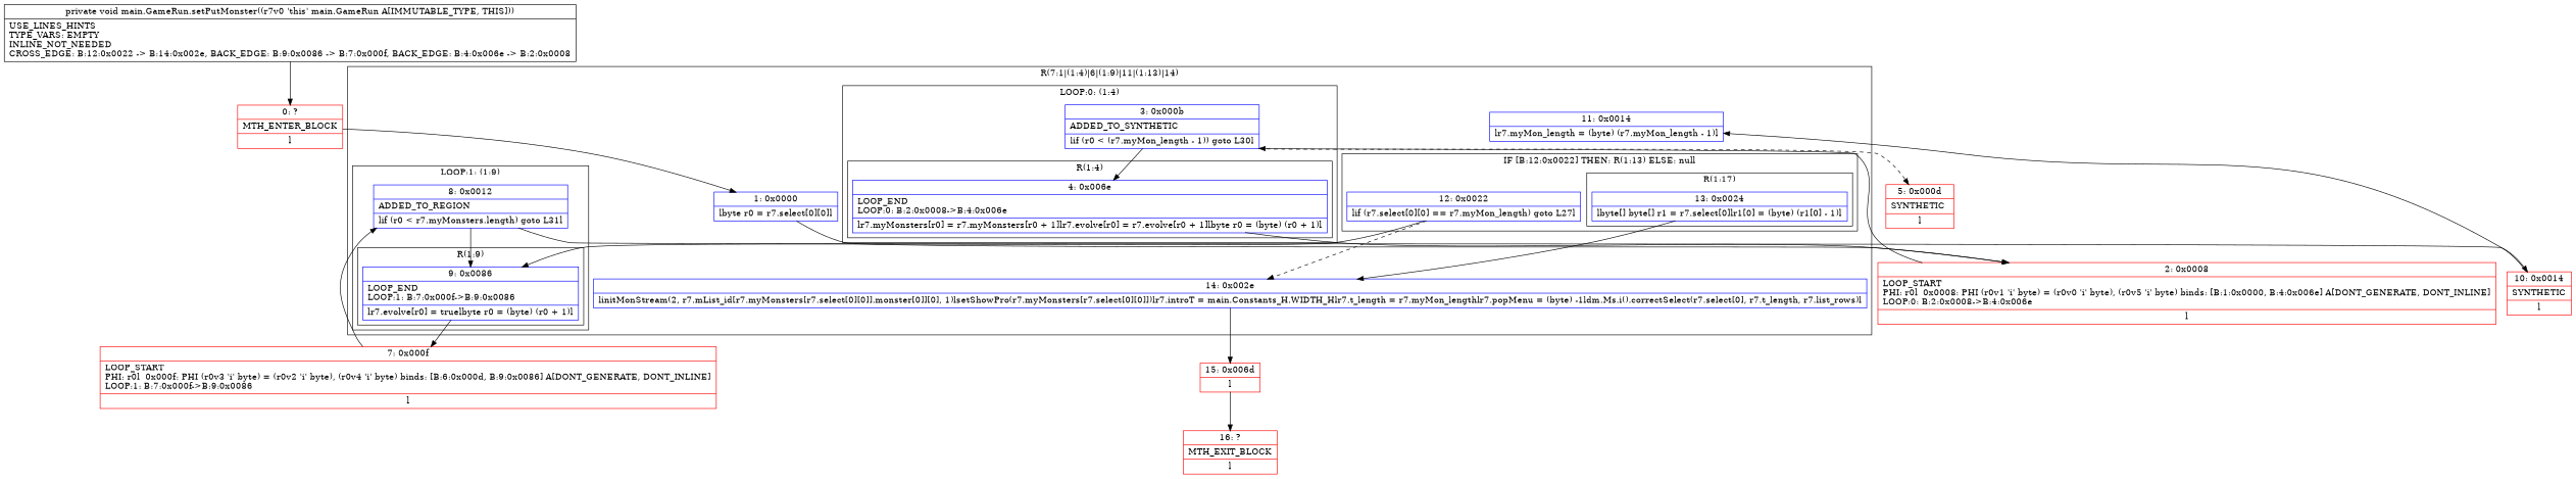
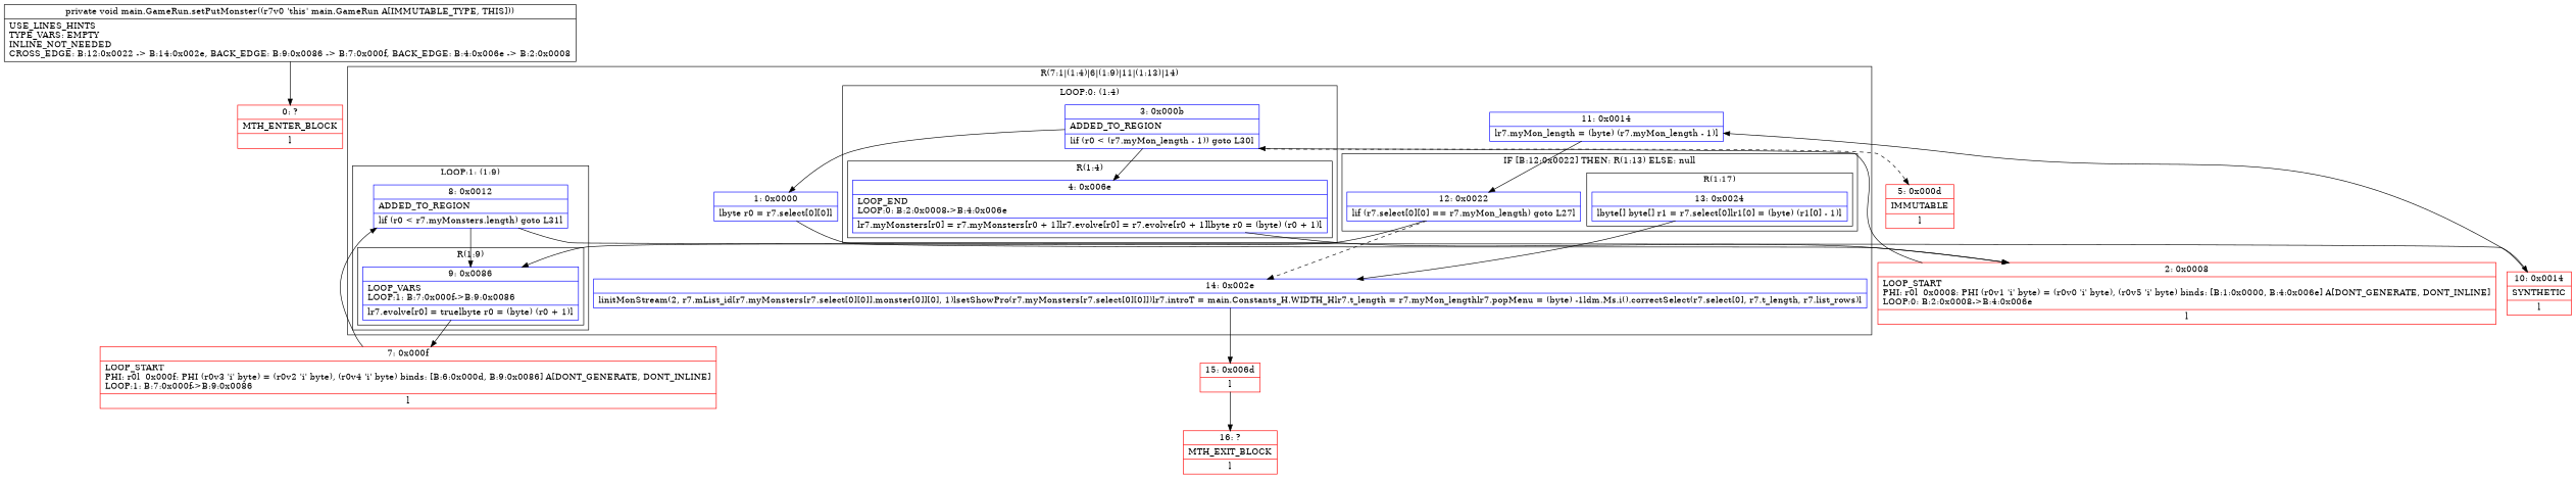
  digraph {
    node [color=blue shape=record]
    n1 [label="{4\:\ 0x006e|LOOP_END\lLOOP:0: B:2:0x0008\-\>B:4:0x006e\l|lr7.myMonsters[r0] = r7.myMonsters[r0 + 1]lr7.evolve[r0] = r7.evolve[r0 + 1]lbyte r0 = (byte) (r0 + 1)l}"]
-   n2 [label="{3\:\ 0x000b|ADDED_TO_SYNTHETIC\l|lif (r0 \< (r7.myMon_length \- 1)) goto L30l}"]
+   n2 [label="{3\:\ 0x000b|ADDED_TO_REGION\l|lif (r0 \< (r7.myMon_length \- 1)) goto L30l}"]
    n3 [label="{13\:\ 0x0024|lbyte[] byte[] r1 = r7.select[0]lr1[0] = (byte) (r1[0] \- 1)l}"]
    n4 [label="{12\:\ 0x0022|lif (r7.select[0][0] == r7.myMon_length) goto L27l}"]
-   n5 [label="{9\:\ 0x0086|LOOP_END\lLOOP:1: B:7:0x000f\-\>B:9:0x0086\l|lr7.evolve[r0] = truelbyte r0 = (byte) (r0 + 1)l}"]
+   n5 [label="{9\:\ 0x0086|LOOP_VARS\lLOOP:1: B:7:0x000f\-\>B:9:0x0086\l|lr7.evolve[r0] = truelbyte r0 = (byte) (r0 + 1)l}"]
    n6 [label="{8\:\ 0x0012|ADDED_TO_REGION\l|lif (r0 \< r7.myMonsters.length) goto L31l}"]
    n7 [label="{1\:\ 0x0000|lbyte r0 = r7.select[0][0]l}"]
    n8 [label="{11\:\ 0x0014|lr7.myMon_length = (byte) (r7.myMon_length \- 1)l}"]
    n9 [label="{14\:\ 0x002e|linitMonStream(2, r7.mList_id[r7.myMonsters[r7.select[0][0]].monster[0]][0], 1)lsetShowPro(r7.myMonsters[r7.select[0][0]])lr7.introT = main.Constants_H.WIDTH_Hlr7.t_length = r7.myMon_lengthlr7.popMenu = (byte) \-1ldm.Ms.i().correctSelect(r7.select[0], r7.t_length, r7.list_rows)l}"]
    n10 [color=red label="{2\:\ 0x0008|LOOP_START\lPHI: r0l  0x0008: PHI (r0v1 'i' byte) = (r0v0 'i' byte), (r0v5 'i' byte) binds: [B:1:0x0000, B:4:0x006e] A[DONT_GENERATE, DONT_INLINE]\lLOOP:0: B:2:0x0008\-\>B:4:0x006e\l|l}"]
-   n11 [color=red label="{5\:\ 0x000d|SYNTHETIC\l|l}"]
+   n11 [color=red label="{5\:\ 0x000d|IMMUTABLE\l|l}"]
    n12 [color=red label="{7\:\ 0x000f|LOOP_START\lPHI: r0l  0x000f: PHI (r0v3 'i' byte) = (r0v2 'i' byte), (r0v4 'i' byte) binds: [B:6:0x000d, B:9:0x0086] A[DONT_GENERATE, DONT_INLINE]\lLOOP:1: B:7:0x000f\-\>B:9:0x0086\l|l}"]
    n13 [color=red label="{10\:\ 0x0014|SYNTHETIC\l|l}"]
    n14 [color=red label="{15\:\ 0x006d|l}"]
    n15 [color=red label="{16\:\ ?|MTH_EXIT_BLOCK\l|l}"]
    n16 [color=red label="{0\:\ ?|MTH_ENTER_BLOCK\l|l}"]
    n17 [label="{private void main.GameRun.setPutMonster((r7v0 'this' main.GameRun A[IMMUTABLE_TYPE, THIS]))  | USE_LINES_HINTS\lTYPE_VARS: EMPTY\lINLINE_NOT_NEEDED\lCROSS_EDGE: B:12:0x0022 \-\> B:14:0x002e, BACK_EDGE: B:9:0x0086 \-\> B:7:0x000f, BACK_EDGE: B:4:0x006e \-\> B:2:0x0008\l}" color=""]
    subgraph cluster_1 {
      label="R(7:1|(1:4)|6|(1:9)|11|(1:13)|14)"
      n7
      n8
      n9
      subgraph cluster_2 {
        label="LOOP:0: (1:4)"
        n2
        subgraph cluster_3 {
          label="R(1:4)"
          n1
        }
      }
      subgraph cluster_4 {
        label="IF [B:12:0x0022] THEN: R(1:13) ELSE: null"
        n4
        subgraph cluster_5 {
          label="R(1:17)"
          n3
        }
      }
      subgraph cluster_6 {
        label="LOOP:1: (1:9)"
        n6
        subgraph cluster_7 {
          label="R(1:9)"
          n5
        }
      }
    }
    n1 -> n10
    n2 -> n1
    n2 -> n11 [style=dashed]
    n3 -> n9
    n4 -> n5
    n4 -> n9 [style=dashed]
    n5 -> n12
    n6 -> n5
    n6 -> n13 [style=solid]
    n7 -> n10
+   n8 -> n4
    n9 -> n14
    n10 -> n2
    n12 -> n6
    n13 -> n8
    n14 -> n15
-   n16 -> n7
+   n2 -> n7
    n17 -> n16
  }
